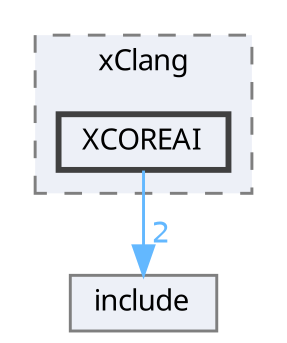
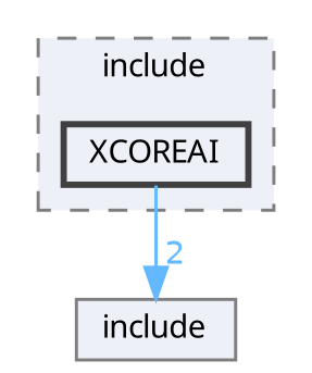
  digraph {
    compound=true
    fontname="Noto Sans"
    node [fillcolor="#edf0f7" fontname="Noto Sans" fontsize=10 shape=box]
    n1 [color=grey25 height=0.2 label=XCOREAI style="filled,bold" width=0.4]
    n2 [color=grey50 height=0.2 label=include style=filled width=0.4]
    subgraph cluster_1 {
      bgcolor="#edf0f7"
      fontsize=10
-     label=xClang
+     label=include
      pencolor=grey50
      style="filled,dashed"
      n1
    }
    n1 -> n2 [color=steelblue1 fontcolor=steelblue1 fontname="Noto Sans" fontsize=10 headlabel=2 labeldistance=1.5 labelfontname=Helvetica labelfontsize=10]
  }
